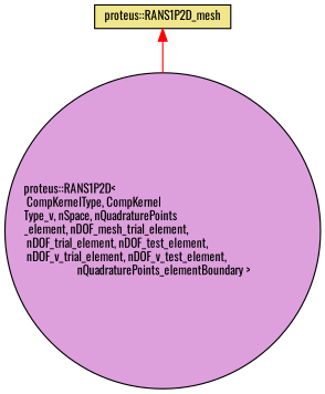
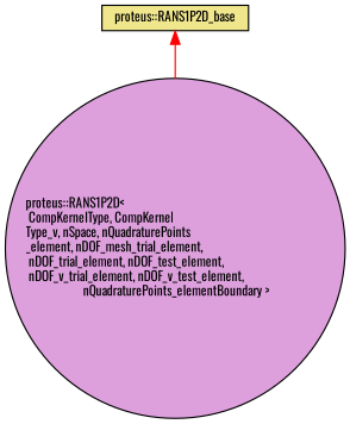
  digraph {
    fontname=Oswald
    node [color=black fontname=Oswald fontsize=10 style=filled]
    n1 [fillcolor=plum fontcolor=black height=0.2 label="proteus::RANS1P2D\<\l CompKernelType, CompKernel\lType_v, nSpace, nQuadraturePoints\l_element, nDOF_mesh_trial_element,\l nDOF_trial_element, nDOF_test_element,\l nDOF_v_trial_element, nDOF_v_test_element,\l nQuadraturePoints_elementBoundary \>" shape=circle width=0.4]
-   n2 [fillcolor=khaki height=0.2 label="proteus::RANS1P2D_mesh" shape=box width=0.4]
+   n2 [fillcolor=khaki height=0.2 label="proteus::RANS1P2D_base" shape=box width=0.4]
    n2 -> n1 [color=red dir=back fontname=Oswald fontsize=10 labelfontname=Helvetica labelfontsize=10 style=solid]
  }
